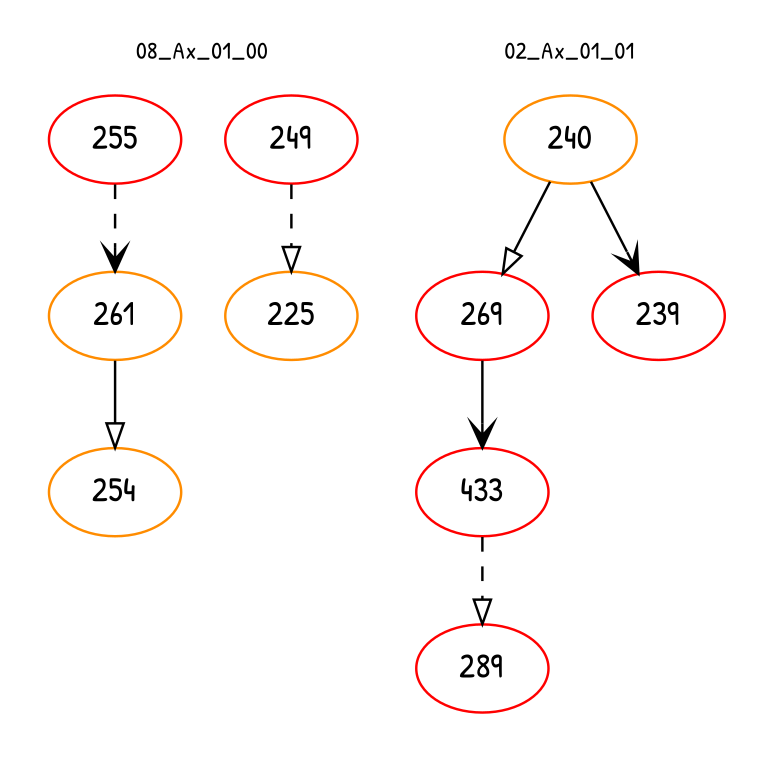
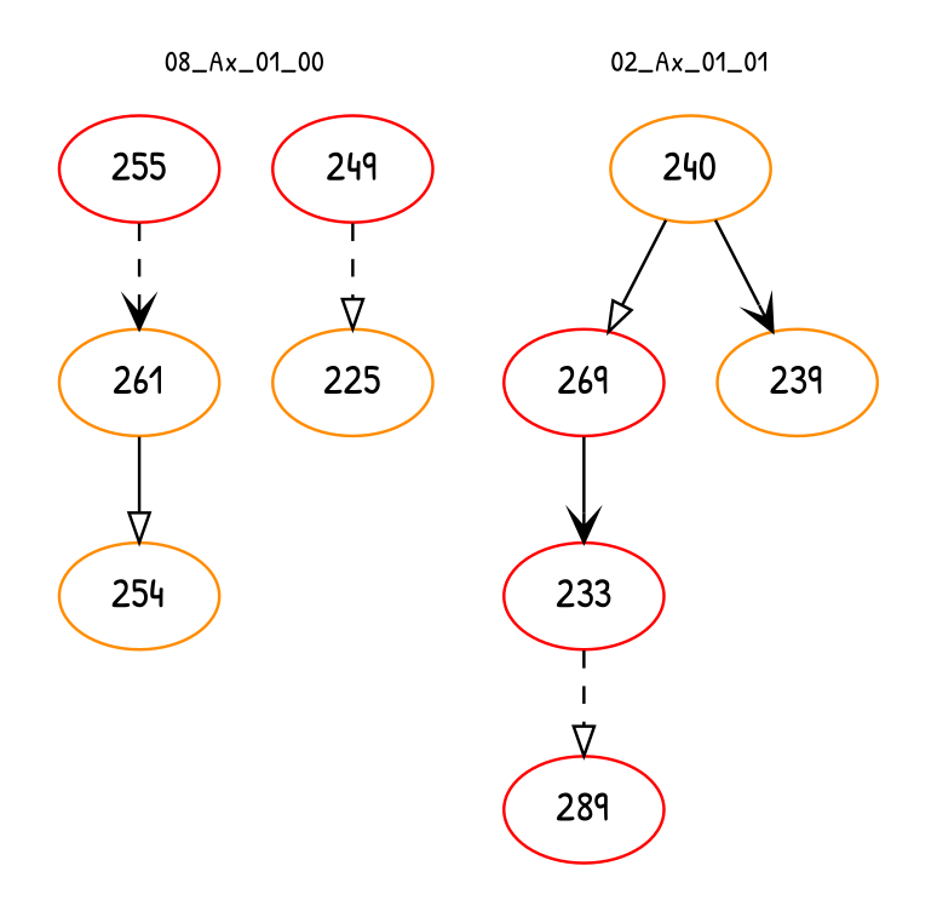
  digraph {
    fontname="Patrick Hand"
    node [color=red fontname="Patrick Hand"]
    edge [arrowhead=onormal color=black fontname="Patrick Hand" style=solid]
    n1 [label=249]
    n2 [color=darkorange label=225]
    n3 [label=255]
    n4 [color=darkorange label=261]
    n5 [color=darkorange label=254]
    n6 [color=darkorange label=240]
    n7 [label=269]
-   n8 [label=239]
-   n9 [label=433]
+   n8 [color=darkorange label=239]
+   n9 [label=233]
    n10 [label=289]
    subgraph cluster_1 {
      color=white
      fontsize=10
      label="08_Ax_01_00"
      n1
      n2
      n3
      n4
      n5
    }
    subgraph cluster_2 {
      color=white
      fontsize=10
      label="02_Ax_01_01"
      n6
      n7
      n8
      n9
      n10
    }
    n1 -> n2 [style=dashed]
    n3 -> n4 [arrowhead=vee style=dashed]
    n4 -> n5
    n6 -> n7
    n6 -> n8 [arrowhead=vee]
    n7 -> n9 [arrowhead=vee]
    n9 -> n10 [style=dashed]
  }
